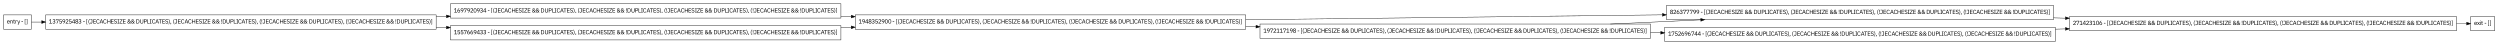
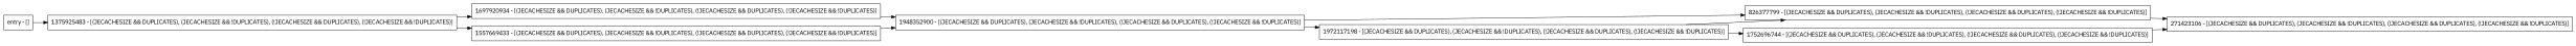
  digraph {
    rankdir=LR
    fontname="IBM Plex Sans"
    node [shape=record fontname="IBM Plex Sans"]
    edge [fontname="IBM Plex Sans"]
    n1 [label="entry - []"]
    n2 [label="1375925483 - [(JECACHESIZE && DUPLICATES), (JECACHESIZE && !DUPLICATES), (!JECACHESIZE && DUPLICATES), (!JECACHESIZE && !DUPLICATES)]"]
-   n3 [label="exit - []"]
    n4 [label="1972117198 - [(JECACHESIZE && DUPLICATES), (JECACHESIZE && !DUPLICATES), (!JECACHESIZE && DUPLICATES), (!JECACHESIZE && !DUPLICATES)]"]
    n5 [label="826377799 - [(JECACHESIZE && DUPLICATES), (JECACHESIZE && !DUPLICATES), (!JECACHESIZE && DUPLICATES), (!JECACHESIZE && !DUPLICATES)]"]
    n6 [label="1752696744 - [(JECACHESIZE && DUPLICATES), (JECACHESIZE && !DUPLICATES), (!JECACHESIZE && DUPLICATES), (!JECACHESIZE && !DUPLICATES)]"]
    n7 [label="1697920934 - [(JECACHESIZE && DUPLICATES), (JECACHESIZE && !DUPLICATES), (!JECACHESIZE && DUPLICATES), (!JECACHESIZE && !DUPLICATES)]"]
    n8 [label="1948352900 - [(JECACHESIZE && DUPLICATES), (JECACHESIZE && !DUPLICATES), (!JECACHESIZE && DUPLICATES), (!JECACHESIZE && !DUPLICATES)]"]
    n9 [label="1557669433 - [(JECACHESIZE && DUPLICATES), (JECACHESIZE && !DUPLICATES), (!JECACHESIZE && DUPLICATES), (!JECACHESIZE && !DUPLICATES)]"]
    n10 [label="271423106 - [(JECACHESIZE && DUPLICATES), (JECACHESIZE && !DUPLICATES), (!JECACHESIZE && DUPLICATES), (!JECACHESIZE && !DUPLICATES)]"]
    n1 -> n2
    n2 -> n7
    n2 -> n9
    n4 -> n5
    n4 -> n6
    n5 -> n10
    n6 -> n10
    n7 -> n8
    n8 -> n4
    n8 -> n5
    n9 -> n8
-   n10 -> n3
  }
